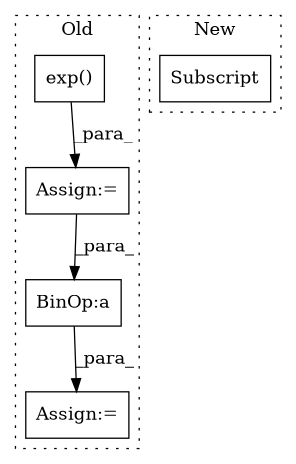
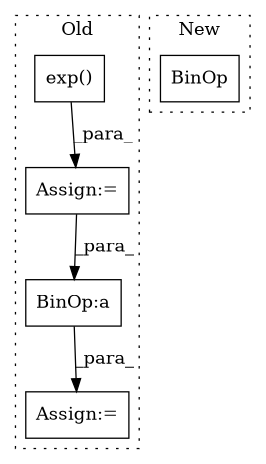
  digraph {
    node [a=68 l=3 shape=box]
    n1 [a=75 l="10,1" label="exp()" s="6476,6491"]
    n2 [a=82 label="BinOp:a" s=6537]
    n3 [label="Assign:=" s=6637]
    n4 [label="Assign:=" s=6473]
-   n5 [a=63 l="6,0" label=Subscript s="5971,0"]
+   n5 [a=63 l="6,0" label=BinOp s="5971,0"]
    subgraph cluster_1 {
      label=Old
      style=dotted
      n1
      n2
      n3
      n4
    }
    subgraph cluster_2 {
      label=New
      style=dotted
      n5
    }
    n1 -> n4 [label=_para_]
    n2 -> n3 [label=_para_]
    n4 -> n2 [label=_para_]
  }
